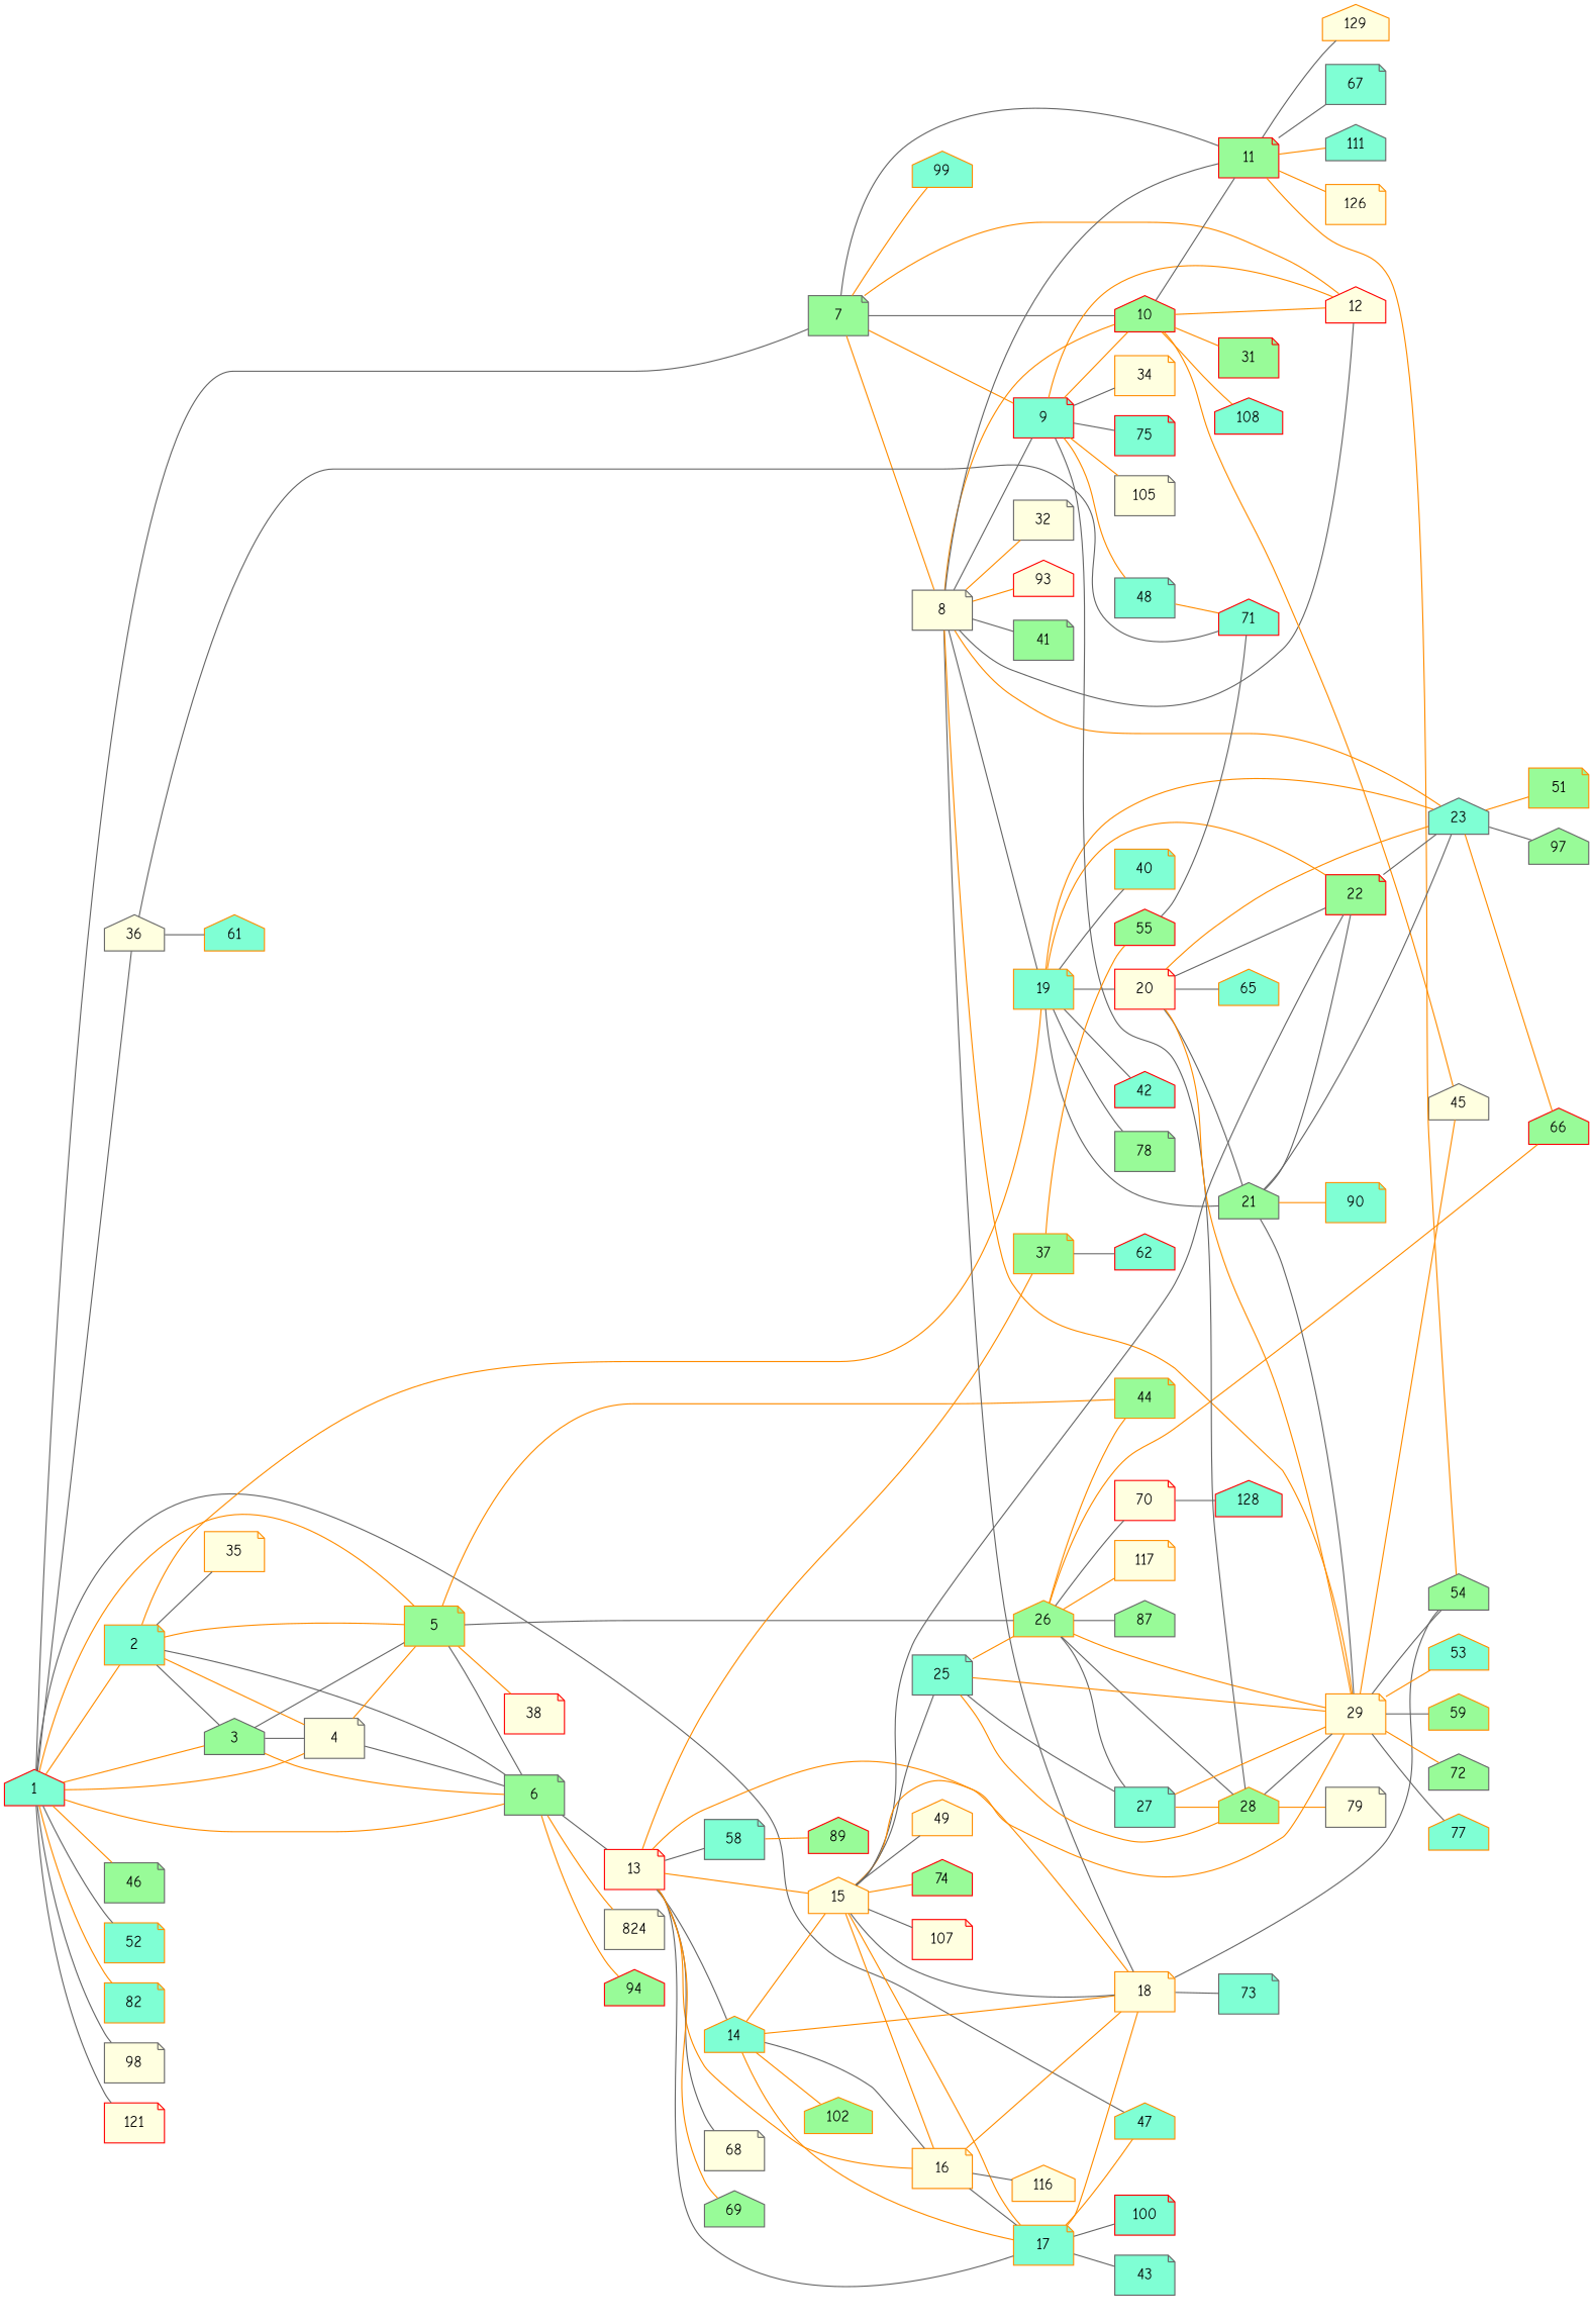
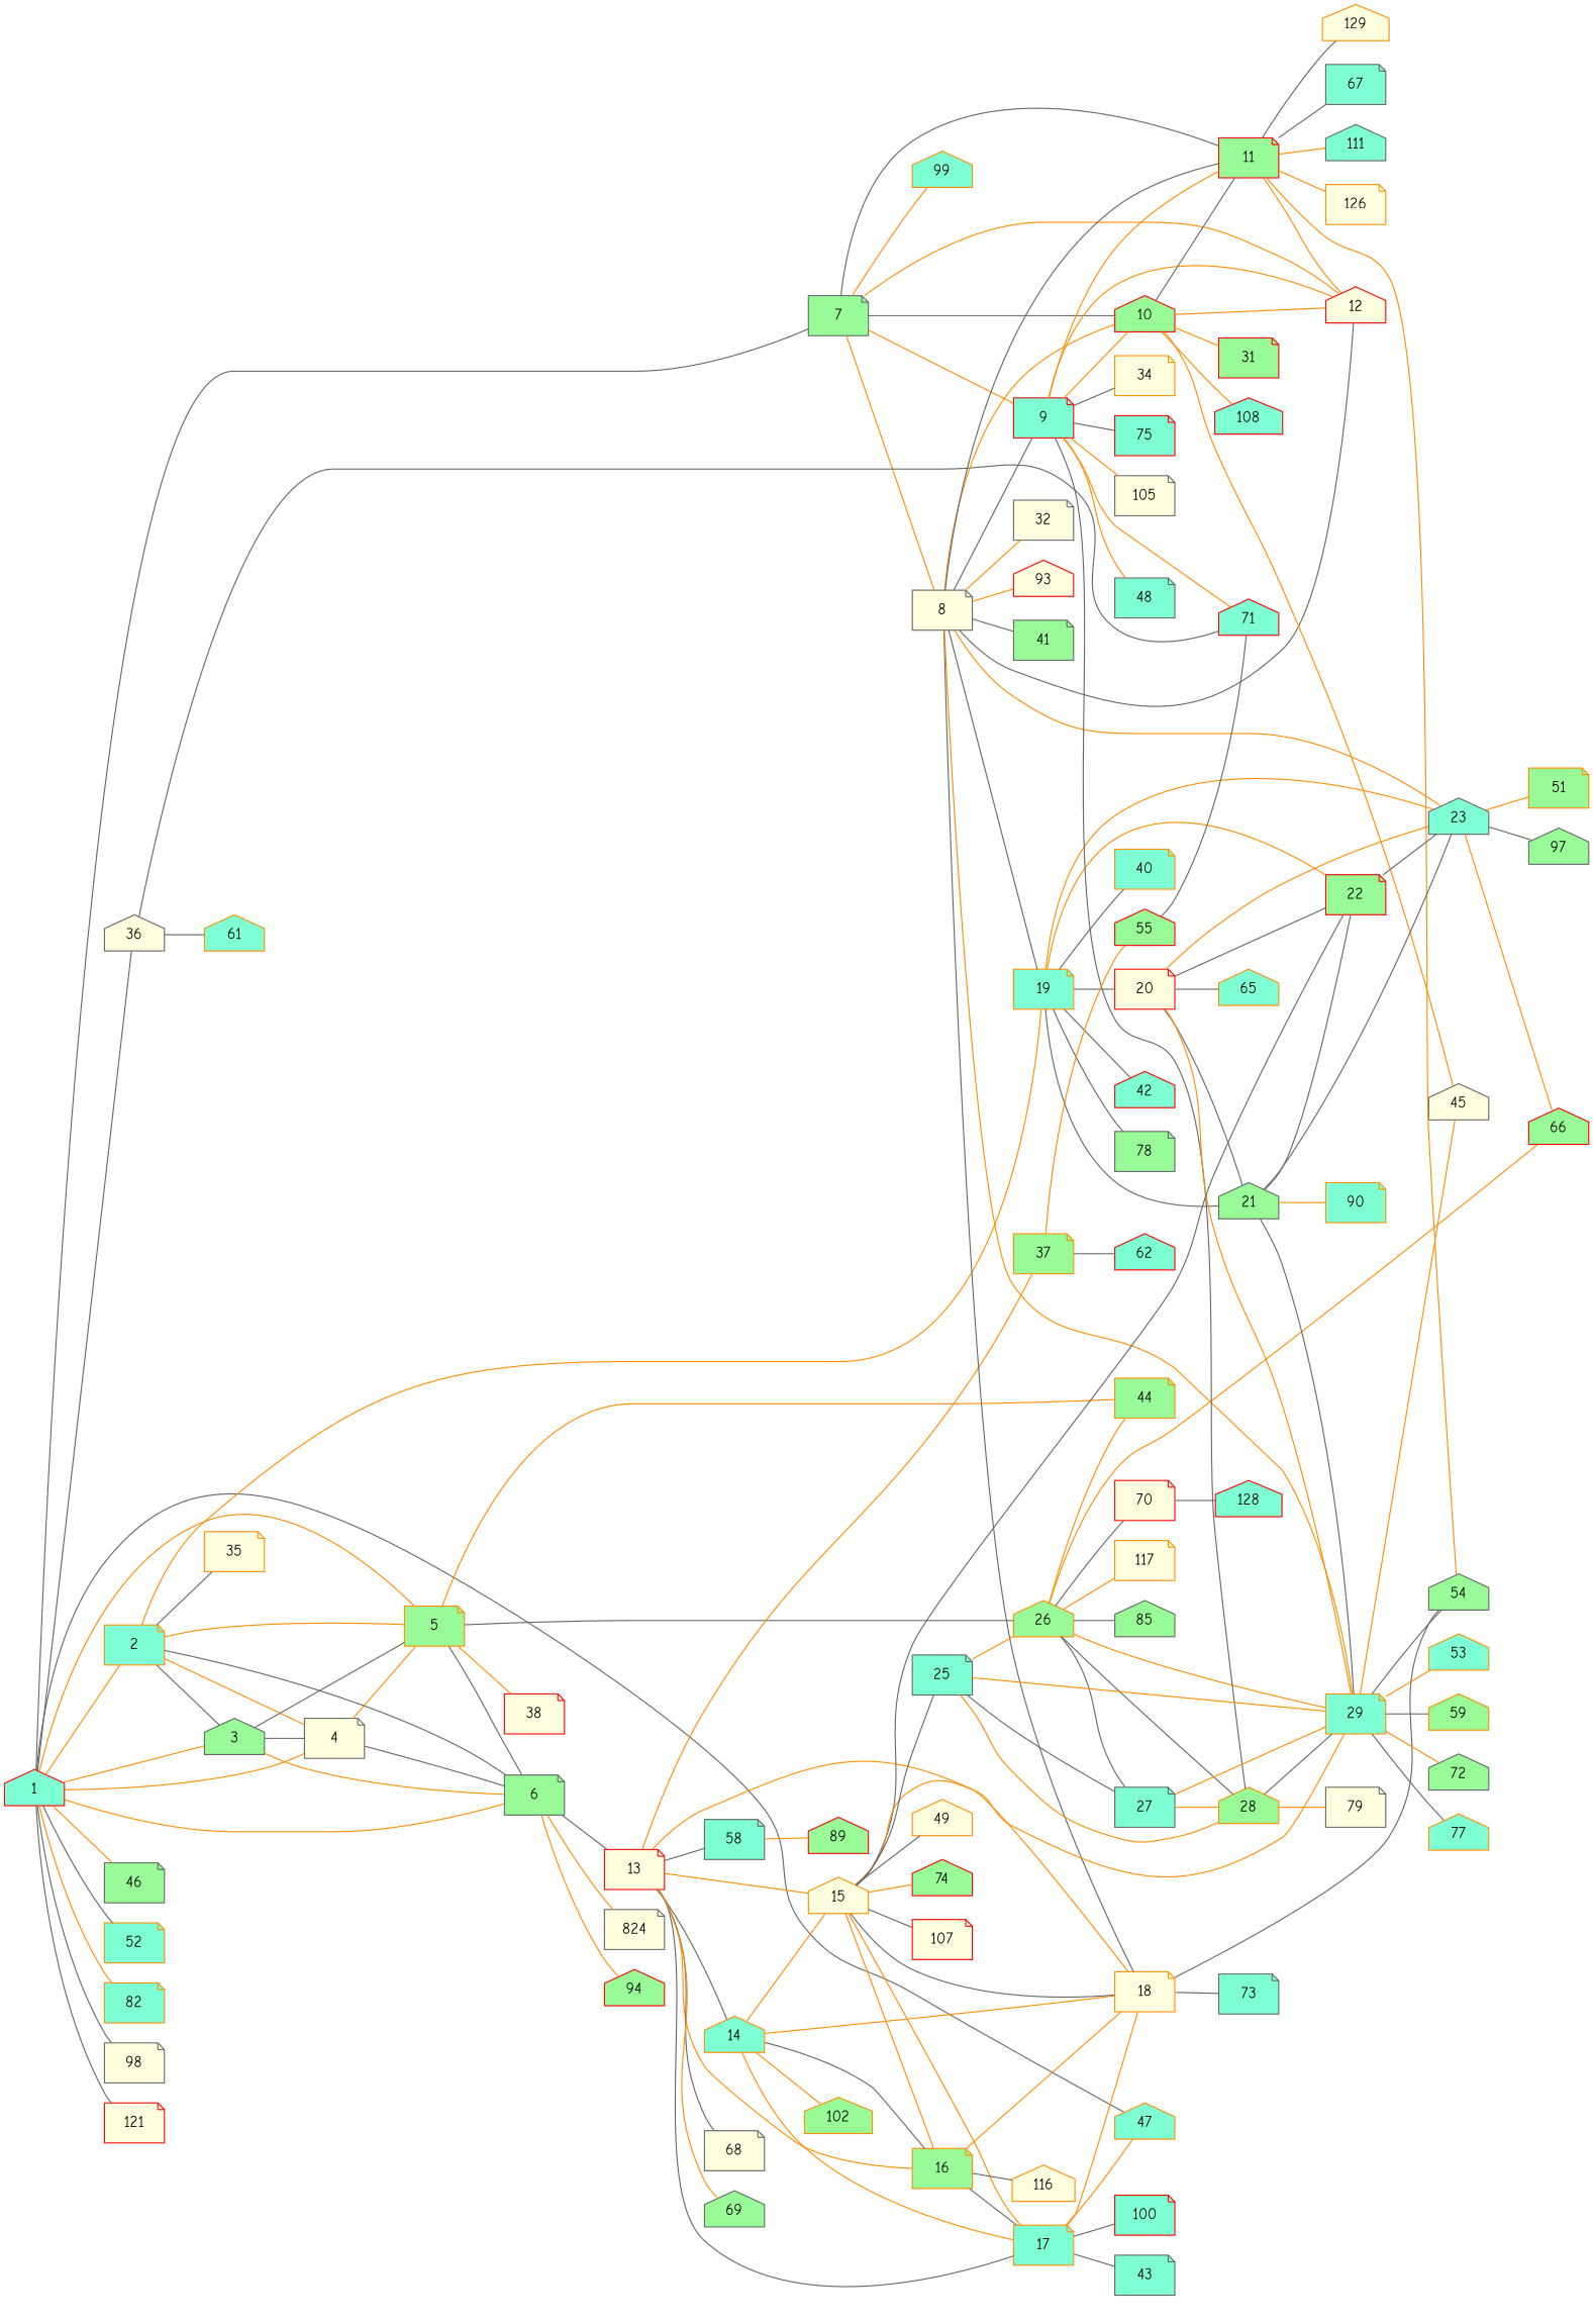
  graph {
    fontname="Comic Neue"
    rankdir=LR
    node [color=darkorange fillcolor=aquamarine fontname="Comic Neue" shape=note style=filled]
    edge [color=darkorange fontname="Comic Neue"]
    1 [color=red shape=house]
    2
    3 [color=gray40 fillcolor=palegreen shape=house super="+112+113+133"]
    4 [color=gray40 fillcolor=lightyellow]
    5 [fillcolor=palegreen]
    6 [color=gray40 fillcolor=palegreen]
    7 [color=gray40 fillcolor=palegreen]
    36 [color=gray40 fillcolor=lightyellow shape=house]
    46 [color=gray40 fillcolor=palegreen]
    47 [shape=house]
    52
    82 [super="+104+122"]
    98 [color=gray40 fillcolor=lightyellow]
    121 [color=red fillcolor=lightyellow]
    19 [super="+92+109+119+93+118+24"]
    35 [fillcolor=lightyellow super="+87"]
    26 [fillcolor=palegreen shape=house]
    38 [color=red fillcolor=lightyellow]
    44 [fillcolor=palegreen]
    13 [color=red fillcolor=lightyellow super="+91+39"]
    94 [color=red fillcolor=palegreen shape=house]
    n22 [color=gray40 fillcolor=lightyellow label=824]
    8 [color=gray40 fillcolor=lightyellow]
    9 [color=red]
    10 [color=red fillcolor=palegreen shape=house]
    11 [color=red fillcolor=palegreen]
    12 [color=red fillcolor=lightyellow shape=house super="+120+132"]
    99 [shape=house]
    71 [color=red shape=house super="+130+115"]
    61 [shape=house]
    23 [color=gray40 shape=house]
    22 [color=red fillcolor=palegreen]
    20 [color=red fillcolor=lightyellow]
    21 [color=gray40 fillcolor=palegreen shape=house]
    40
    42 [color=red shape=house]
    78 [color=gray40 fillcolor=palegreen]
    18 [fillcolor=lightyellow]
    14 [shape=house]
    15 [fillcolor=lightyellow shape=house]
-   16 [fillcolor=lightyellow]
+   16 [fillcolor=palegreen]
    17
    37 [fillcolor=palegreen]
    58 [color=gray40]
    68 [color=gray40 fillcolor=lightyellow]
    69 [color=gray40 fillcolor=palegreen shape=house]
-   29 [fillcolor=lightyellow super="+64+57+30+56"]
+   29 [super="+64+57+30+56"]
    28 [fillcolor=palegreen shape=house super="+63+90+123"]
    66 [color=red fillcolor=palegreen shape=house super="+80"]
    27 [color=gray40]
    70 [color=red fillcolor=lightyellow]
-   85 [color=gray40 fillcolor=palegreen shape=house label=87]
+   85 [color=gray40 fillcolor=palegreen shape=house]
    117 [fillcolor=lightyellow]
    32 [color=gray40 fillcolor=lightyellow]
    n55 [color=red fillcolor=lightyellow label=93 shape=house]
    41 [color=gray40 fillcolor=palegreen]
    34 [fillcolor=lightyellow]
    48 [color=gray40]
    75 [color=red]
    105 [color=gray40 fillcolor=lightyellow]
    31 [color=red fillcolor=palegreen]
    45 [color=gray40 fillcolor=lightyellow shape=house]
    108 [color=red shape=house super="+114"]
    54 [color=gray40 fillcolor=palegreen shape=house super="+106"]
    67 [color=gray40]
    111 [color=gray40 shape=house]
    126 [fillcolor=lightyellow]
    129 [fillcolor=lightyellow shape=house]
    73 [color=gray40]
    51 [fillcolor=palegreen]
    97 [color=gray40 fillcolor=palegreen shape=house]
    53 [shape=house]
    59 [fillcolor=palegreen shape=house]
    72 [color=gray40 fillcolor=palegreen shape=house]
    77 [shape=house]
    79 [color=gray40 fillcolor=lightyellow]
    102 [fillcolor=palegreen shape=house]
    25 [color=gray40]
    49 [fillcolor=lightyellow shape=house]
    74 [color=red fillcolor=palegreen shape=house super="+86"]
    107 [color=red fillcolor=lightyellow]
    116 [fillcolor=lightyellow shape=house]
    43 [color=gray40]
    100 [color=red super="+101"]
    55 [color=red fillcolor=palegreen shape=house]
    62 [color=red shape=house]
    89 [color=red fillcolor=palegreen shape=house]
    65 [shape=house]
    n89 [label=90]
    128 [color=red shape=house]
    1 -- 2
    1 -- 3
    1 -- 4
    1 -- 5
    1 -- 6
    1 -- 7 [color=gray40]
    1 -- 36 [color=gray40]
    1 -- 46
    1 -- 47 [color=gray40]
    1 -- 52 [color=gray40]
    1 -- 82
    1 -- 98 [color=gray40]
    1 -- 121 [color=gray40]
    2 -- 3 [color=gray40]
    2 -- 4
    2 -- 5
    2 -- 6 [color=gray40]
    2 -- 19
    2 -- 35 [color=gray40]
    3 -- 4 [color=gray40]
    3 -- 5 [color=gray40]
    3 -- 6
    4 -- 5
    4 -- 6 [color=gray40]
    5 -- 6 [color=gray40]
    5 -- 26 [color=gray40]
    5 -- 38
    5 -- 44
    6 -- 13 [color=gray40]
    6 -- 94
    6 -- n22
    7 -- 8
    7 -- 9
    7 -- 10 [color=gray40]
    7 -- 11 [color=gray40]
    7 -- 12
    7 -- 99
    36 -- 71 [color=gray40]
    36 -- 61 [color=gray40]
    19 -- 23 [weight=2]
    19 -- 22 [weight=2]
    19 -- 20 [color=gray40 weight=2]
    19 -- 21 [color=gray40 weight=2]
    19 -- 40 [color=gray40]
    19 -- 42 [color=gray40]
    19 -- 78 [color=gray40]
    26 -- 44
    26 -- 29 [weight=2]
    26 -- 28 [color=gray40]
    26 -- 66
    26 -- 27 [color=gray40]
    26 -- 70 [color=gray40]
    26 -- 85 [color=gray40]
    26 -- 117
    13 -- 18
    13 -- 14 [color=gray40]
    13 -- 15
    13 -- 16
    13 -- 17 [color=gray40]
    13 -- 37
    13 -- 58 [color=gray40]
    13 -- 68 [color=gray40]
    13 -- 69
    8 -- 19 [color=gray40]
    8 -- 9 [color=gray40]
    8 -- 10
    8 -- 11 [color=gray40]
    8 -- 12 [color=gray40]
    8 -- 23
    8 -- 18 [color=gray40]
    8 -- 29
    8 -- 32
    8 -- n55
    8 -- 41 [color=gray40]
    9 -- 10
+   9 -- 11
    9 -- 12
-   48 -- 71
+   9 -- 71
    9 -- 28 [color=gray40]
    9 -- 34 [color=gray40]
    9 -- 48
    9 -- 75 [color=gray40]
    9 -- 105
    10 -- 11 [color=gray40]
    10 -- 12
    10 -- 31
    10 -- 45
    10 -- 108
+   11 -- 12
    11 -- 54
    11 -- 67 [color=gray40]
    11 -- 111
    11 -- 126
    11 -- 129 [color=gray40]
    23 -- 66
    23 -- 51
    23 -- 97 [color=gray40]
    22 -- 23 [color=gray40]
    20 -- 23
    20 -- 22 [color=gray40]
    20 -- 21 [color=gray40]
    20 -- 29
    20 -- 65 [color=gray40]
    21 -- 23 [color=gray40]
    21 -- 22 [color=gray40]
    21 -- 29 [color=gray40]
    21 -- n89
    18 -- 54 [color=gray40]
    18 -- 73 [color=gray40]
    14 -- 18
    14 -- 15
    14 -- 16 [color=gray40]
    14 -- 17
    14 -- 102
    15 -- 22 [color=gray40]
    15 -- 18 [color=gray40]
    15 -- 16
    15 -- 17
    15 -- 29
    15 -- 25 [color=gray40]
    15 -- 49 [color=gray40]
    15 -- 74
    15 -- 107 [color=gray40]
    16 -- 18
    16 -- 17 [color=gray40]
    16 -- 116 [color=gray40]
    17 -- 47
    17 -- 18
    17 -- 43 [color=gray40]
    17 -- 100 [color=gray40]
    37 -- 55
    37 -- 62 [color=gray40]
    58 -- 89
    29 -- 45
    29 -- 54 [color=gray40]
    29 -- 53
    29 -- 59 [color=gray40]
    29 -- 72
    29 -- 77 [color=gray40]
    28 -- 29 [color=gray40 weight=2]
    28 -- 79
    27 -- 29 [weight=2]
    27 -- 28
    70 -- 128 [color=gray40]
    25 -- 26
    25 -- 29 [weight=2]
    25 -- 28
    25 -- 27 [color=gray40]
    55 -- 71 [color=gray40]
  }
